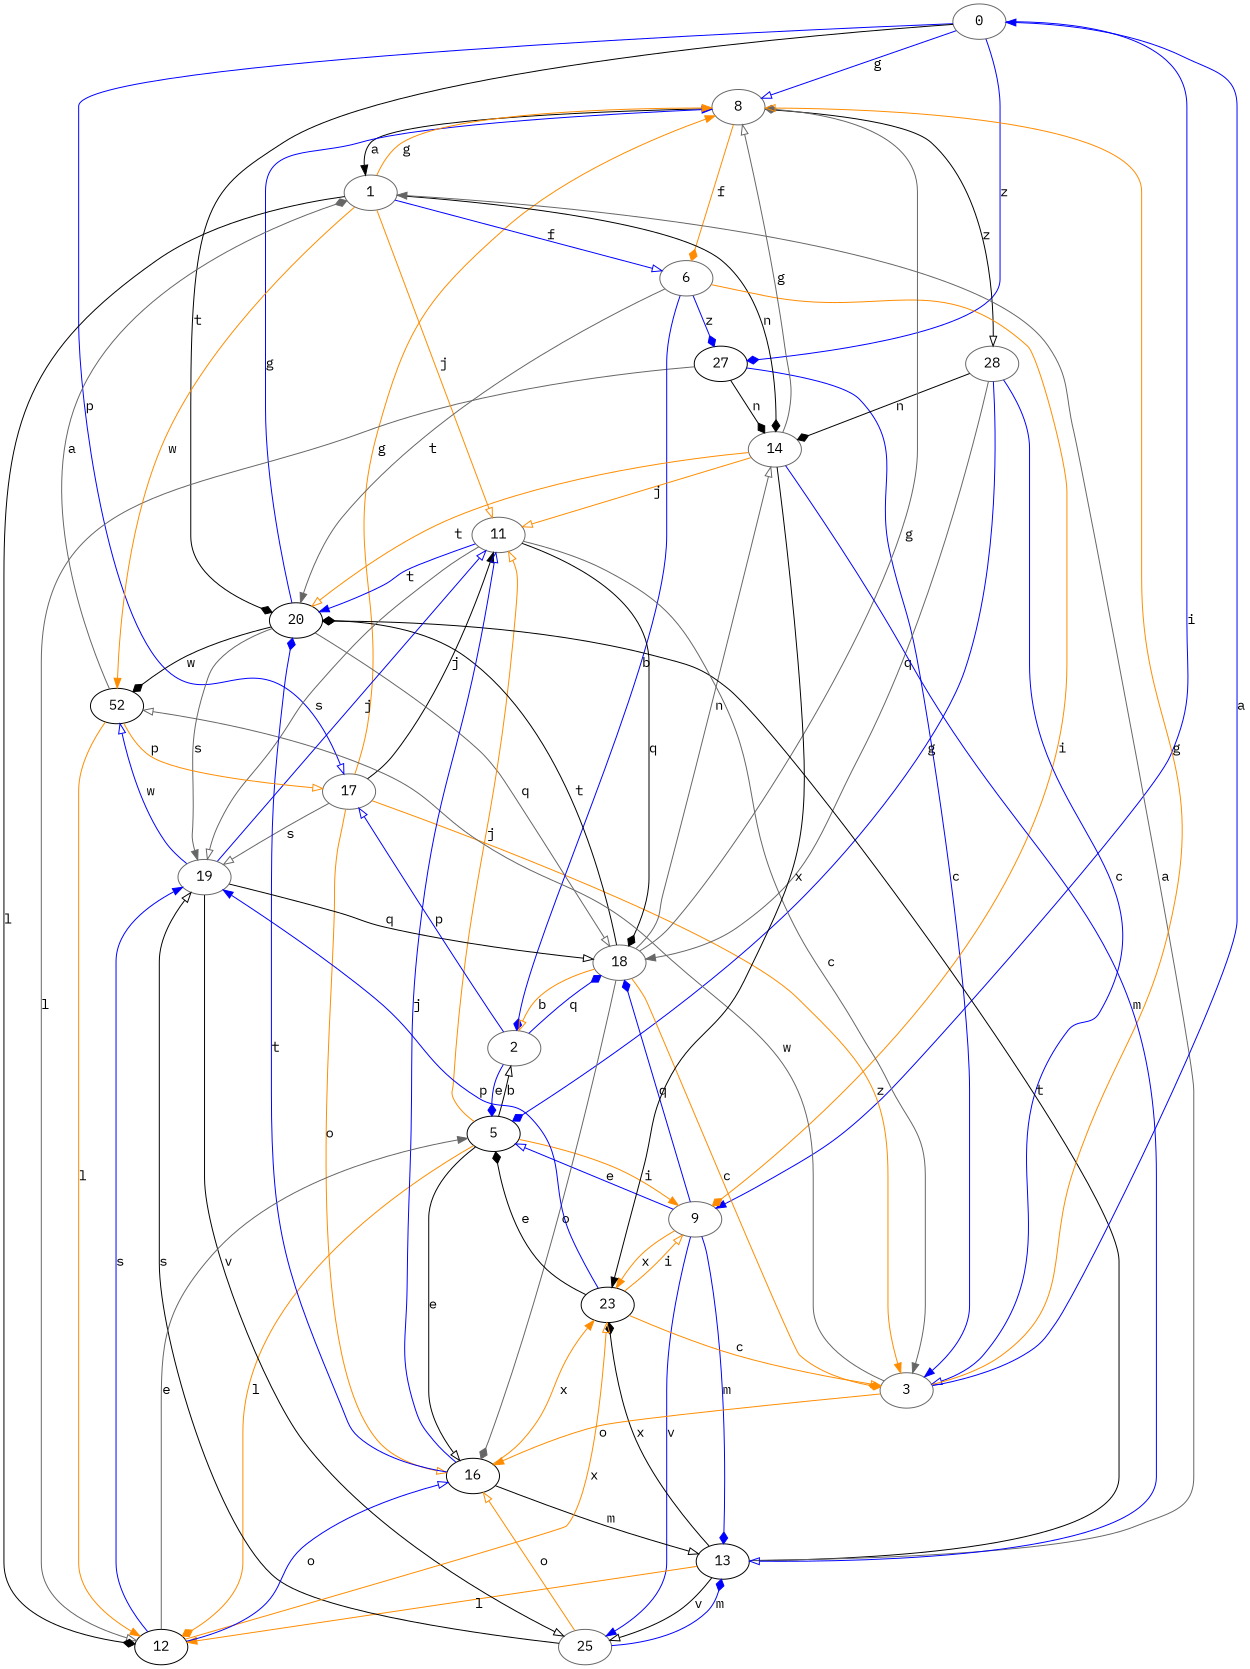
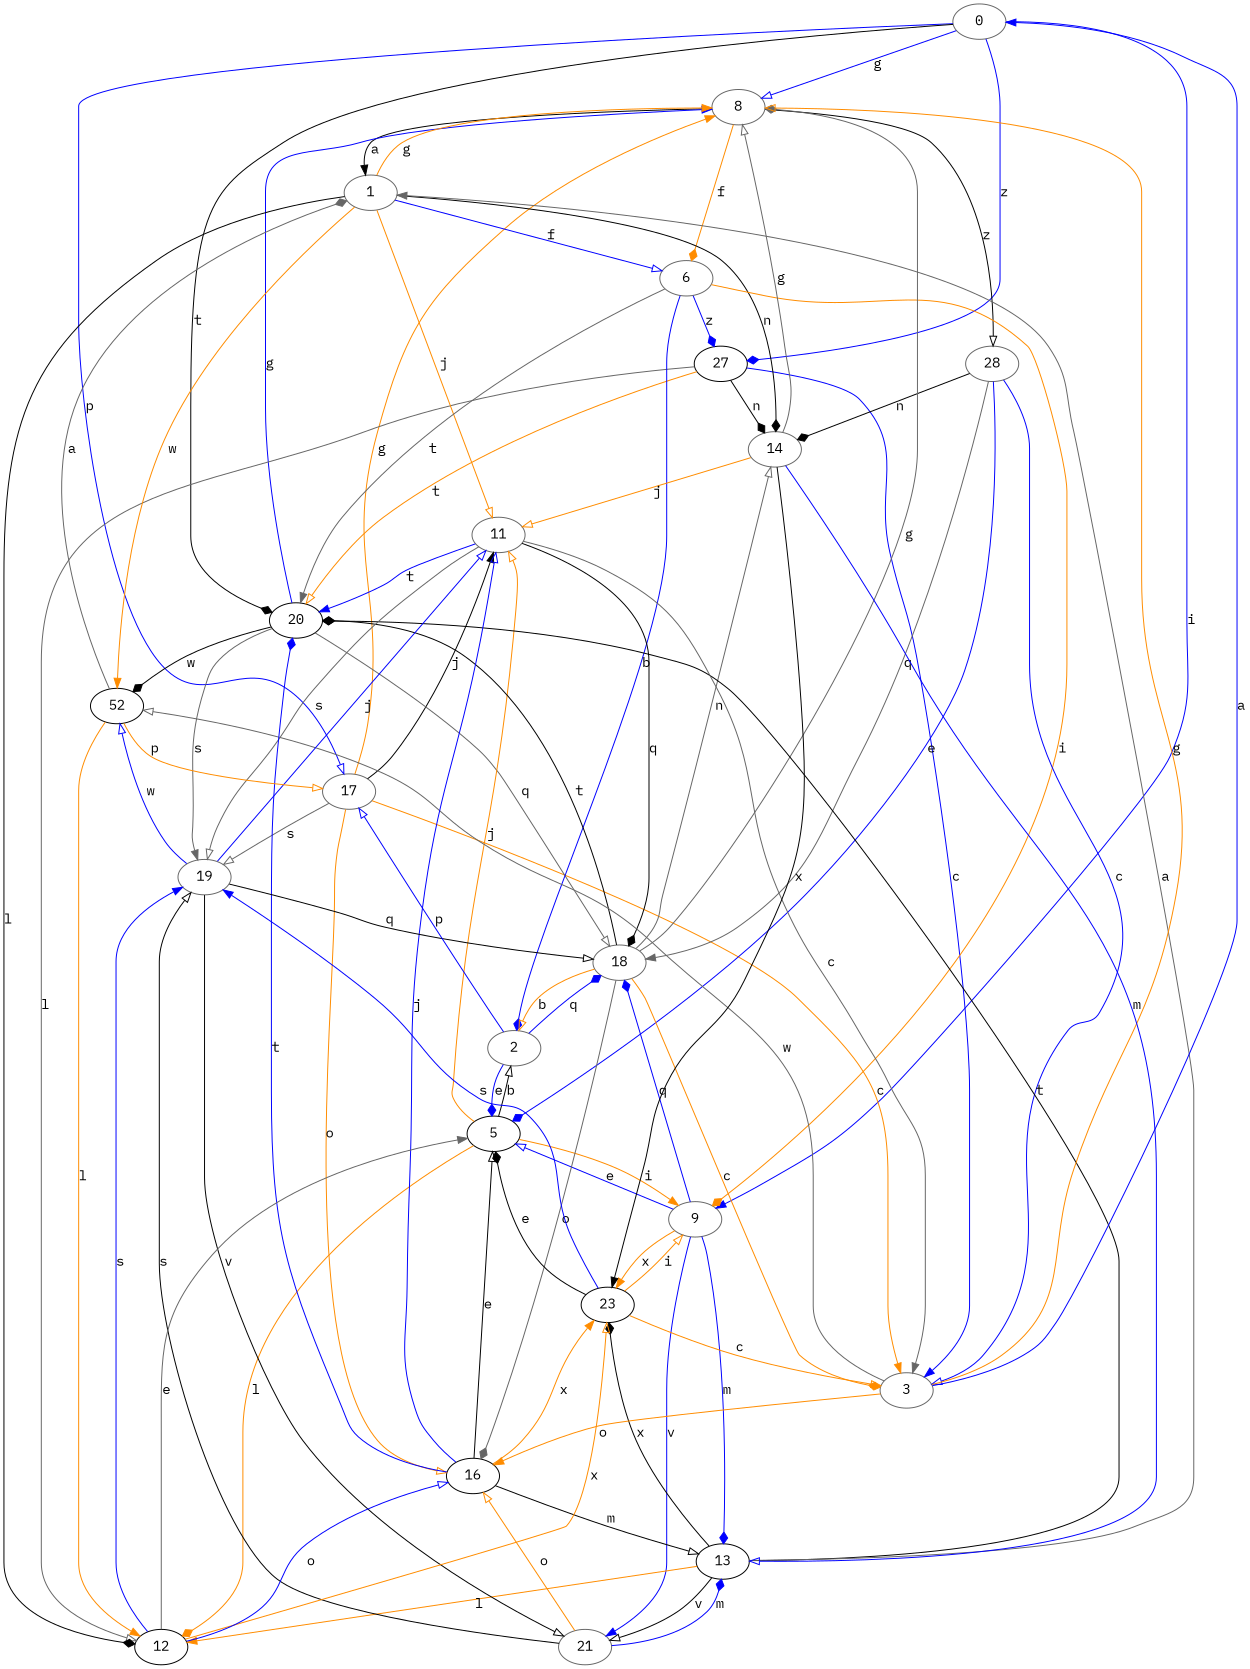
  strict digraph {
    fontname="IBM Plex Mono"
    node [color=gray40 fontname="IBM Plex Mono"]
    edge [arrowhead=onormal color=blue fontname="IBM Plex Mono"]
    0
    8
    9
    17
    20 [color=black]
    27 [color=black]
    1
    6
    28
    5 [color=black]
    18
    13 [color=black]
-   21 [label=25]
+   21
    23 [color=black]
    11
    3
    16 [color=black]
    19
    n19 [color=black label=52]
    12 [color=black]
    14
    2
    0 -> 8 [label=g]
    0 -> 9 [arrowhead=normal label=i]
    0 -> 17 [label=p]
    0 -> 20 [arrowhead=diamond color=black label=t]
    0 -> 27 [arrowhead=diamond label=z]
    8 -> 1 [arrowhead=normal color=black label=a]
    8 -> 6 [arrowhead=diamond color=darkorange label=f]
    8 -> 28 [color=black label=z]
    9 -> 5 [label=e]
    9 -> 18 [arrowhead=diamond label=q]
    9 -> 13 [arrowhead=diamond label=m]
    9 -> 21 [arrowhead=normal label=v]
    9 -> 23 [arrowhead=normal color=darkorange label=x]
    17 -> 8 [arrowhead=normal color=darkorange label=g]
    17 -> 11 [arrowhead=normal color=black label=j]
-   17 -> 3 [arrowhead=normal color=darkorange label=z]
+   17 -> 3 [arrowhead=normal color=darkorange label=c]
    17 -> 16 [color=darkorange label=o]
    17 -> 19 [color=gray40 label=s]
    20 -> 8 [arrowhead=normal label=g]
    20 -> 18 [color=gray40 label=q]
    20 -> 19 [arrowhead=normal color=gray40 label=s]
    20 -> n19 [arrowhead=diamond color=black label=w]
    27 -> 3 [arrowhead=normal label=c]
    27 -> 12 [color=gray40 label=l]
    27 -> 14 [arrowhead=diamond color=black label=n]
    1 -> 8 [arrowhead=normal color=darkorange label=g]
    1 -> 6 [label=f]
    1 -> 11 [color=darkorange label=j]
    1 -> n19 [arrowhead=normal color=darkorange label=w]
    1 -> 12 [arrowhead=diamond color=black label=l]
    1 -> 14 [arrowhead=diamond color=black label=n]
    6 -> 9 [arrowhead=diamond color=darkorange label=i]
    6 -> 20 [arrowhead=normal color=gray40 label=t]
    6 -> 27 [arrowhead=diamond label=z]
    6 -> 2 [arrowhead=diamond label=b]
-   28 -> 5 [arrowhead=diamond label=g]
+   28 -> 5 [arrowhead=diamond label=e]
    28 -> 18 [arrowhead=normal color=gray40 label=q]
    28 -> 3 [label=c]
    28 -> 14 [arrowhead=diamond color=black label=n]
    5 -> 9 [arrowhead=normal color=darkorange label=i]
    5 -> 11 [color=darkorange label=j]
    5 -> 12 [arrowhead=diamond color=darkorange label=l]
    5 -> 2 [color=black label=b]
    18 -> 8 [arrowhead=diamond color=gray40 label=g]
    18 -> 20 [arrowhead=diamond color=black label=t]
    18 -> 3 [arrowhead=diamond color=darkorange label=c]
    18 -> 16 [arrowhead=diamond color=gray40 label=o]
    18 -> 14 [color=gray40 label=n]
    18 -> 2 [color=darkorange label=b]
    13 -> 20 [arrowhead=diamond color=black label=t]
    13 -> 1 [arrowhead=normal color=gray40 label=a]
    13 -> 21 [color=black label=v]
    13 -> 23 [arrowhead=diamond color=black label=x]
    13 -> 12 [arrowhead=normal color=darkorange label=l]
    21 -> 13 [arrowhead=diamond label=m]
    21 -> 16 [color=darkorange label=o]
    21 -> 19 [color=black label=s]
    23 -> 9 [color=darkorange label=i]
    23 -> 5 [arrowhead=diamond color=black label=e]
    23 -> 3 [color=darkorange label=c]
-   23 -> 19 [arrowhead=normal label=p]
+   23 -> 19 [arrowhead=normal label=s]
    11 -> 20 [arrowhead=normal label=t]
    11 -> 18 [arrowhead=diamond color=black label=q]
    11 -> 3 [arrowhead=normal color=gray40 label=c]
    11 -> 19 [color=gray40 label=s]
    3 -> 0 [arrowhead=normal label=a]
    3 -> 8 [color=darkorange label=g]
    3 -> 16 [arrowhead=normal color=darkorange label=o]
    3 -> n19 [color=gray40 label=w]
    16 -> 20 [arrowhead=diamond label=t]
-   5 -> 16 [color=black label=e]
+   16 -> 5 [color=black label=e]
    16 -> 13 [color=black label=m]
    16 -> 23 [arrowhead=normal color=darkorange label=x]
    16 -> 11 [label=j]
    19 -> 18 [color=black label=q]
    19 -> 21 [color=black label=v]
    19 -> 11 [label=j]
    19 -> n19 [label=w]
    n19 -> 17 [color=darkorange label=p]
    n19 -> 1 [arrowhead=diamond color=gray40 label=a]
    n19 -> 12 [arrowhead=normal color=darkorange label=l]
    12 -> 5 [arrowhead=normal color=gray40 label=e]
    12 -> 23 [color=darkorange label=x]
    12 -> 16 [label=o]
    12 -> 19 [arrowhead=normal label=s]
    14 -> 8 [color=gray40 label=g]
-   14 -> 20 [color=darkorange label=t]
+   27 -> 20 [color=darkorange label=t]
    14 -> 13 [label=m]
    14 -> 23 [arrowhead=normal color=black label=x]
    14 -> 11 [color=darkorange label=j]
    2 -> 17 [label=p]
    2 -> 5 [arrowhead=diamond label=e]
    2 -> 18 [arrowhead=diamond label=q]
  }
